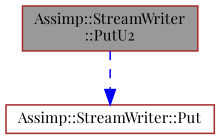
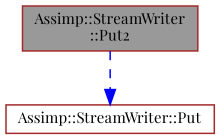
  digraph {
    rankdir=TB
    fontname="Playfair Display"
    node [color=brown fontname="Playfair Display" fontsize=10 shape=box style=filled]
-   n1 [fillcolor=grey60 fontcolor=black height=0.2 label="Assimp::StreamWriter\l::PutU2" width=0.4]
+   n1 [fillcolor=grey60 fontcolor=black height=0.2 label="Assimp::StreamWriter\l::Put2" width=0.4]
    n2 [fillcolor=white height=0.2 label="Assimp::StreamWriter::Put" width=0.4]
    n1 -> n2 [color=blue fontname="Playfair Display" fontsize=10 labelfontname=Helvetica labelfontsize=10 style=dashed]
  }
